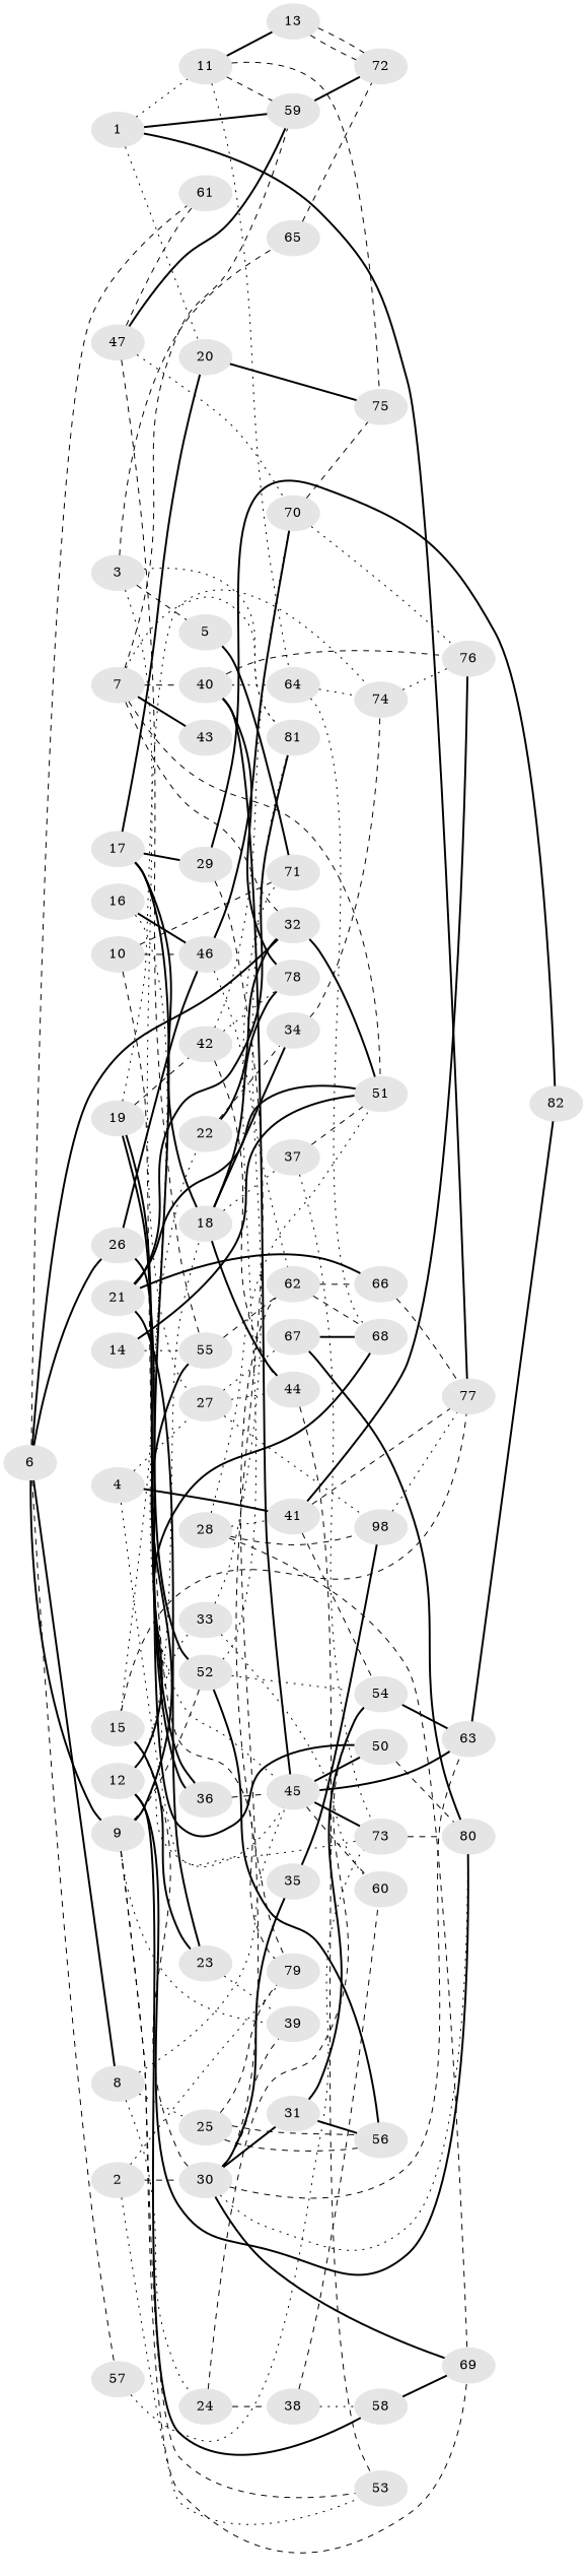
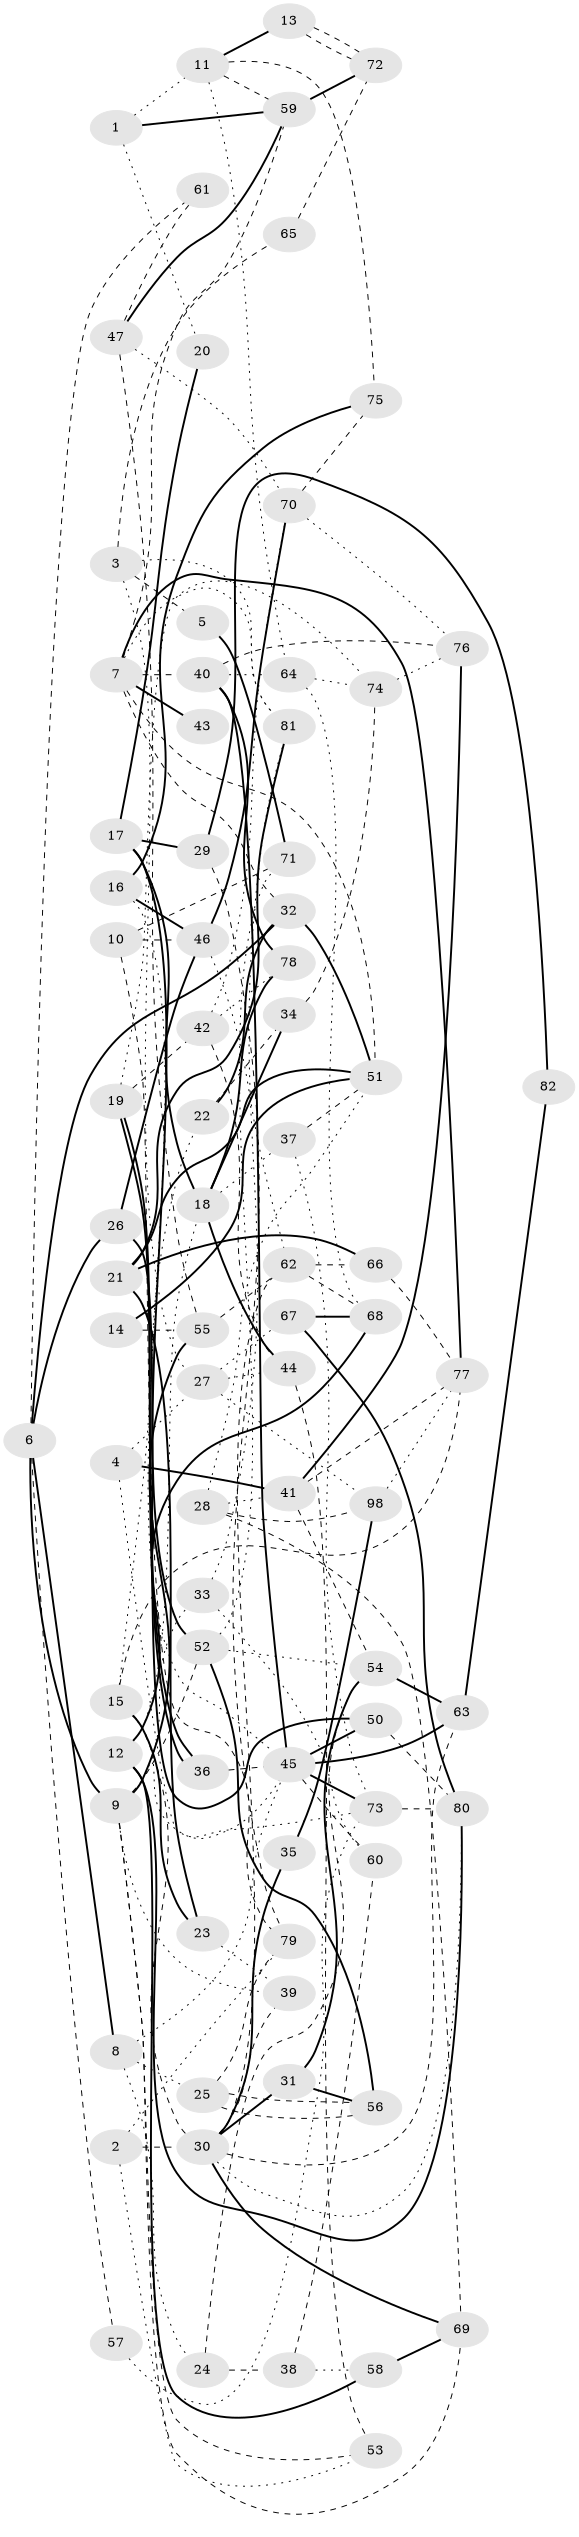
  graph {
    rankdir=LR
    node [color=gray90 style=filled]
    edge [style=bold]
    1
    11
    20
    59
    77
    13
    64
    75
    72
    2
    30
    53
    79
    39
    69
    80
    31
    35
    62
    63
    3
    5
    27
    65
    81
    71
    44
    n28 [label=98]
    67
    4
    41
    73
    54
    76
    6
    8
    9
    26
    32
    57
    61
    24
    25
    45
    33
    52
    55
    46
    50
    51
    7
    40
    43
    78
    38
    56
    60
    10
    70
    68
    74
    12
    18
    58
    34
    37
    14
    15
    22
    23
    16
    17
    29
    82
    19
    36
    42
    21
    66
    28
    47
    1 -- 11 [style=dotted]
    1 -- 20 [style=dotted]
    1 -- 59
-   1 -- 77
+   7 -- 77
    11 -- 59 [style=dashed]
    11 -- 13
    11 -- 64 [style=dotted]
    11 -- 75 [style=dashed]
    59 -- 72
    13 -- 72 [style=dashed]
    13 -- 72 [style=dashed]
    64 -- 68 [style=dotted]
    64 -- 74 [style=dotted]
    2 -- 30 [style=dashed]
    2 -- 53 [style=dotted]
    2 -- 79 [style=dotted]
    30 -- 39 [style=dashed]
    30 -- 69
    30 -- 80 [style=dotted]
    30 -- 31
    30 -- 35
    30 -- 62 [style=dashed]
    30 -- 63 [style=dashed]
    31 -- 54
    31 -- 56
    35 -- n28
    62 -- 68 [style=dashed]
    62 -- 66 [style=dashed]
    63 -- 82
    3 -- 5 [style=dashed]
    3 -- 27 [style=dotted]
    3 -- 65 [style=dashed]
    3 -- 81 [style=dotted]
    5 -- 71
    27 -- 44 [style=dotted]
    27 -- n28 [style=dotted]
    27 -- 67 [style=dotted]
    65 -- 72 [style=dashed]
    44 -- 53 [style=dashed]
    n28 -- 77 [style=dotted]
    67 -- 80
    67 -- 68
    4 -- 27 [style=dotted]
    4 -- 41
    4 -- 73 [style=dotted]
    41 -- 77 [style=dashed]
    41 -- 54 [style=dashed]
    41 -- 76
    73 -- 80 [style=dashed]
    54 -- 63
    6 -- 8
    6 -- 9
    6 -- 26
    6 -- 32
    6 -- 57 [style=dashed]
    6 -- 61 [style=dashed]
    8 -- 24 [style=dotted]
    8 -- 25 [style=dotted]
    8 -- 45 [style=dotted]
    9 -- 53 [style=dashed]
    9 -- 39 [style=dotted]
    9 -- 69 [style=dashed]
    9 -- 33 [style=dotted]
    9 -- 52 [style=dashed]
    9 -- 55
    26 -- 46
    26 -- 50
    32 -- 51
    57 -- 73 [style=dotted]
    24 -- 54 [style=dashed]
    24 -- 38 [style=dashed]
    25 -- 79 [style=dashed]
    25 -- 56 [style=dashed]
    25 -- 56 [style=dashed]
    45 -- 63
    45 -- 73
    45 -- 50
    45 -- 60 [style=dashed]
    33 -- 81 [style=dotted]
    33 -- 60 [style=dotted]
    52 -- 71 [style=dotted]
    52 -- 54 [style=dotted]
    52 -- 56
    55 -- 62 [style=dashed]
    46 -- 62 [style=dotted]
    46 -- 70
    50 -- 80 [style=dashed]
    7 -- 59 [style=dashed]
    7 -- 81 [style=dotted]
    7 -- 32 [style=dashed]
    7 -- 51 [style=dashed]
    7 -- 40 [style=dashed]
    7 -- 43
    40 -- 64 [style=dotted]
    40 -- 76 [style=dashed]
    40 -- 45
    40 -- 78
    38 -- 60 [style=dashed]
    38 -- 58 [style=dotted]
    10 -- 79 [style=dashed]
    10 -- 71 [style=dashed]
    10 -- 46 [style=dashed]
    70 -- 75 [style=dashed]
    70 -- 76 [style=dotted]
    74 -- 76 [style=dotted]
    12 -- 80
    12 -- 68
    12 -- 18 [style=dotted]
    12 -- 58
    18 -- 44
    18 -- 78
    18 -- 34
    18 -- 37 [style=dotted]
    58 -- 69
    34 -- 74 [style=dashed]
    37 -- 73 [style=dotted]
    37 -- 51 [style=dashed]
-   14 -- 55 [style=dotted]
+   14 -- 55 [style=dashed]
    14 -- 51
    15 -- 77 [style=dashed]
    15 -- 30 [style=dashed]
    15 -- 45 [style=dotted]
    15 -- 22 [style=dotted]
    15 -- 23
    22 -- 32
    22 -- 34 [style=dashed]
    23 -- 39 [style=dotted]
-   20 -- 75
+   16 -- 75
    16 -- 45 [style=dotted]
    16 -- 46
    17 -- 20
    17 -- 52
    17 -- 18
    17 -- 29
    29 -- 79 [style=dashed]
    29 -- 82
    19 -- 74 [style=dotted]
    19 -- 36
    19 -- 36
    19 -- 42 [style=dashed]
    36 -- 45 [style=dashed]
    42 -- 44 [style=dashed]
    42 -- 78 [style=dotted]
    42 -- 70 [style=dotted]
    21 -- 81
    21 -- 51
    21 -- 23
    21 -- 66
    66 -- 77 [style=dashed]
    28 -- 69 [style=dashed]
    28 -- n28 [style=dashed]
    28 -- 41 [style=dotted]
    28 -- 51 [style=dotted]
    47 -- 59
    47 -- 61 [style=dashed]
    47 -- 55 [style=dashed]
    47 -- 70 [style=dotted]
  }
